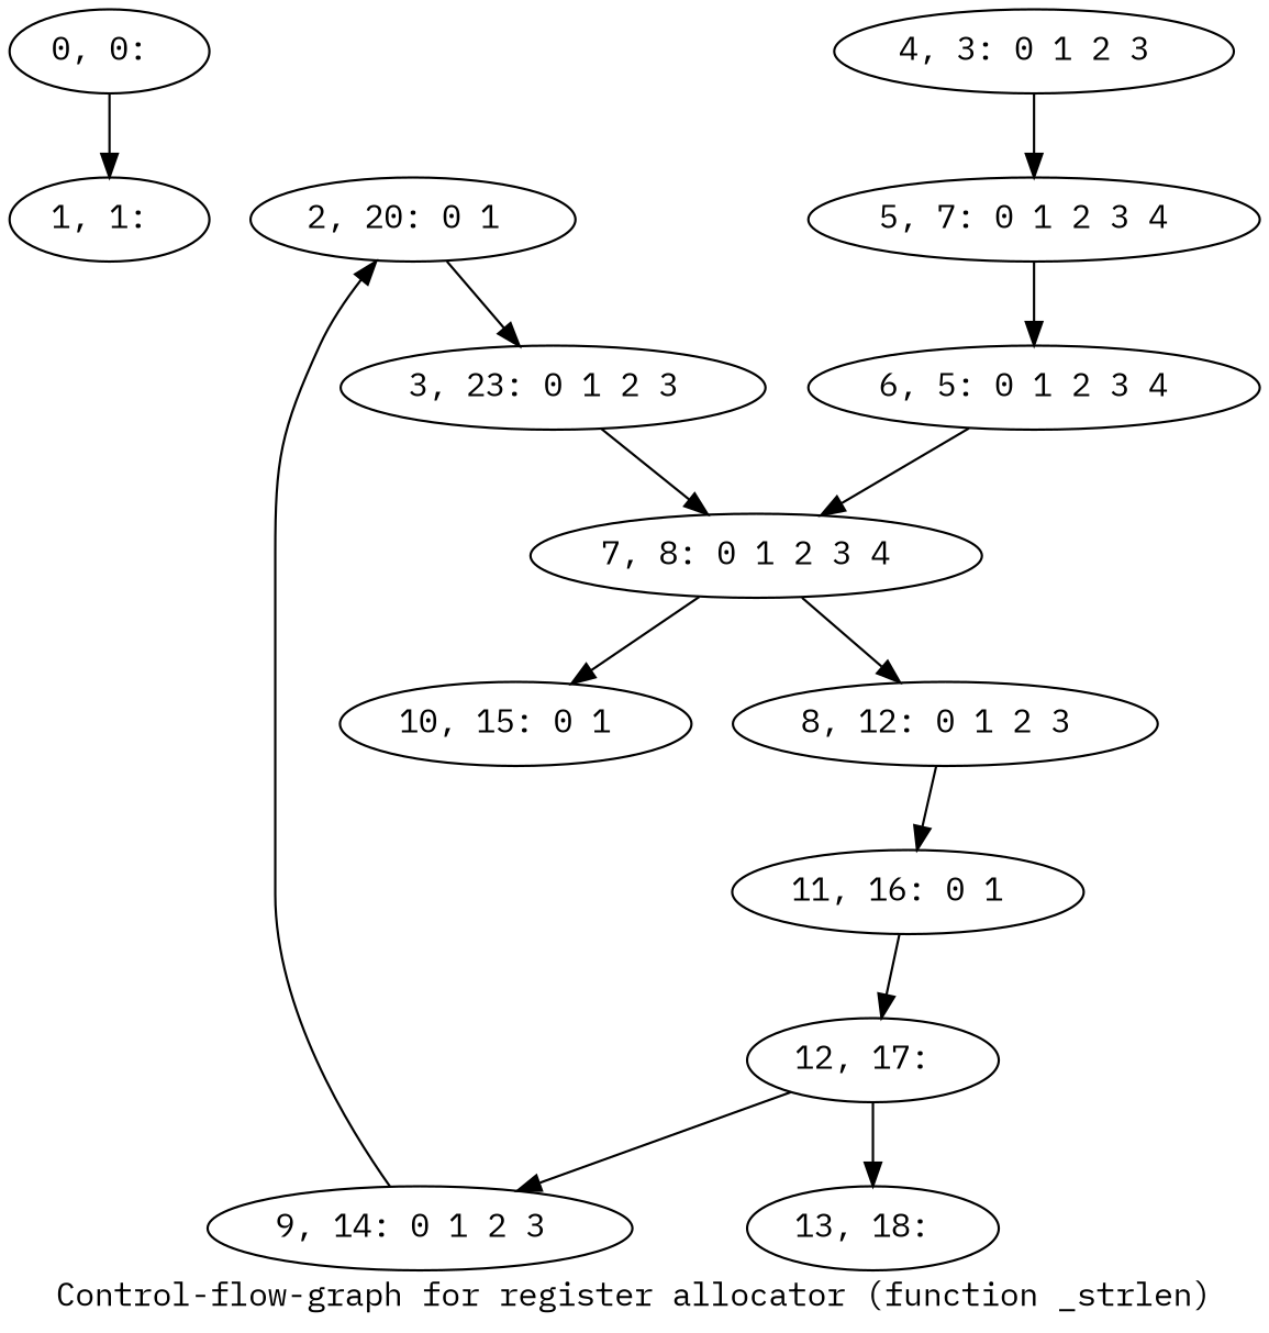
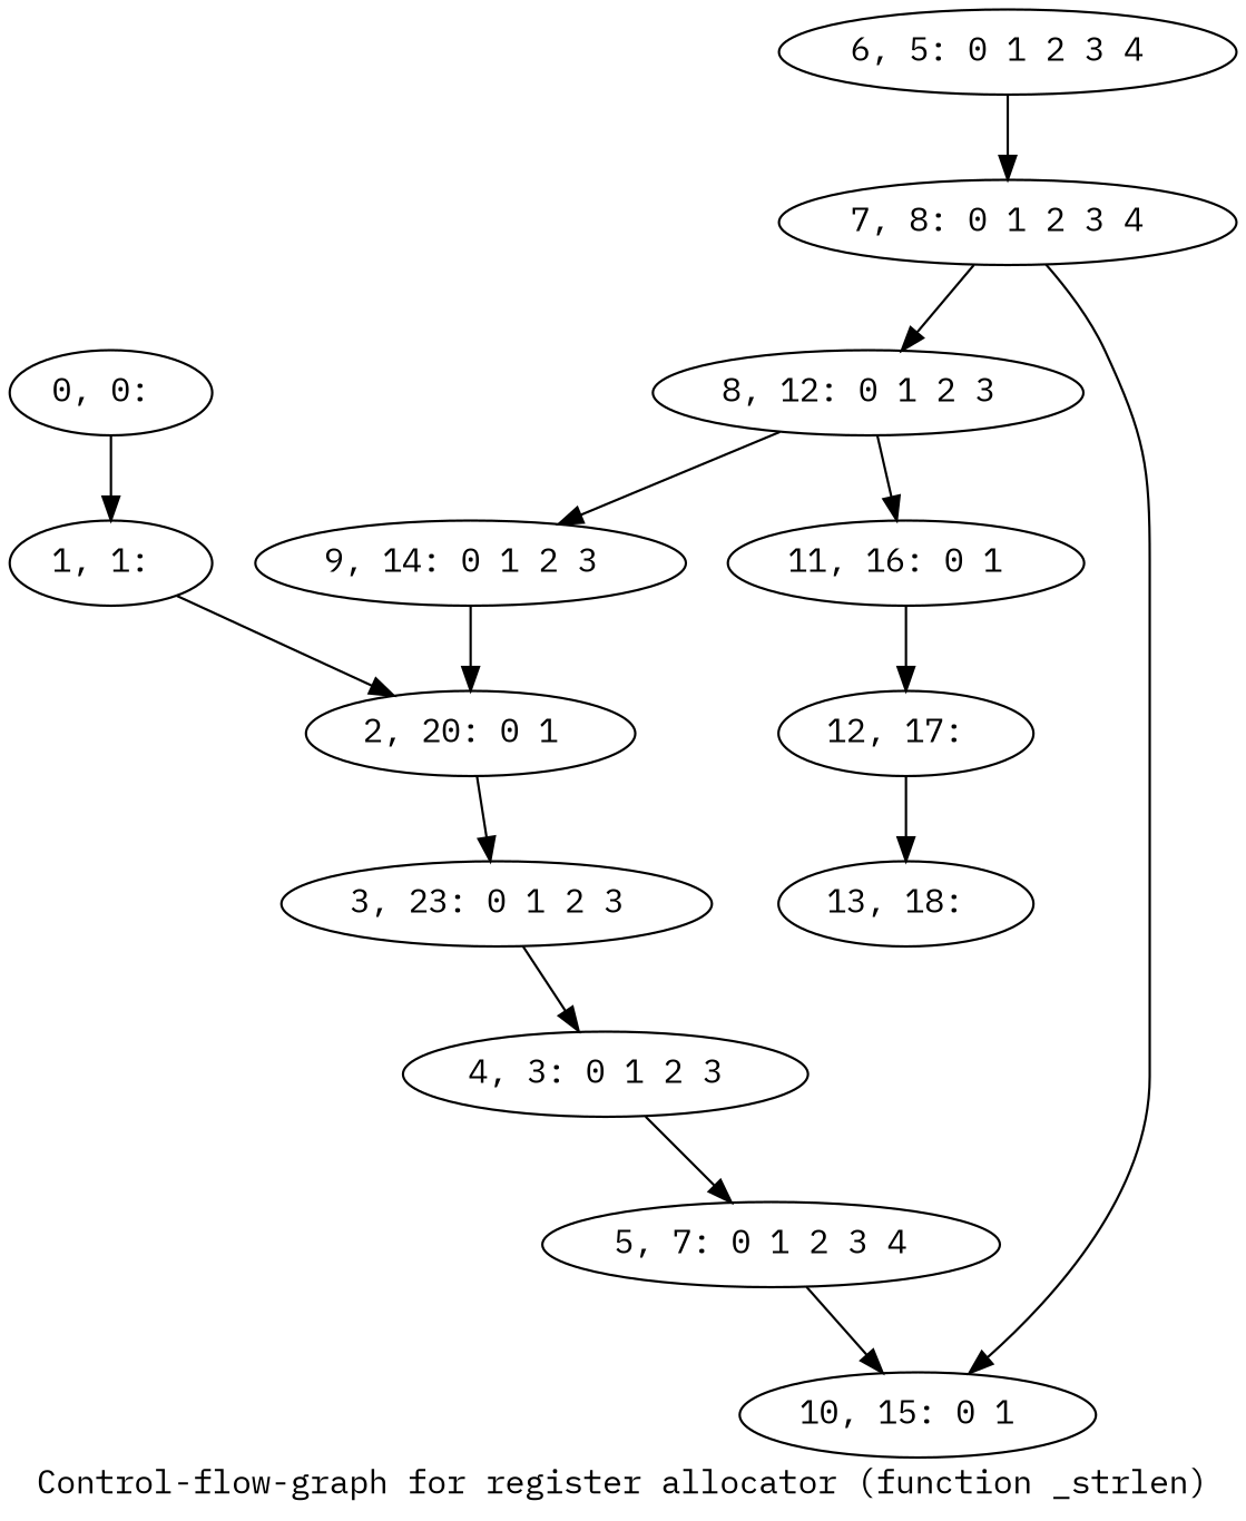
  digraph {
    fontname="IBM Plex Mono"
    label="Control-flow-graph for register allocator (function _strlen)"
    node [fontname="IBM Plex Mono"]
    edge [fontname="IBM Plex Mono"]
    n1 [label="0, 0: "]
    n2 [label="1, 1: "]
    n3 [label="2, 20: 0 1 "]
    n4 [label="3, 23: 0 1 2 3 "]
    n5 [label="4, 3: 0 1 2 3 "]
    n6 [label="5, 7: 0 1 2 3 4 "]
    n7 [label="6, 5: 0 1 2 3 4 "]
    n8 [label="7, 8: 0 1 2 3 4 "]
    n9 [label="8, 12: 0 1 2 3 "]
    n10 [label="10, 15: 0 1 "]
    n11 [label="9, 14: 0 1 2 3 "]
    n12 [label="11, 16: 0 1 "]
    n13 [label="12, 17: "]
    n14 [label="13, 18: "]
    n1 -> n2
+   n2 -> n3
    n3 -> n4
-   n4 -> n8
+   n4 -> n5
    n5 -> n6
-   n6 -> n7
+   n6 -> n10
    n7 -> n8
    n8 -> n9
    n8 -> n10
-   n13 -> n11
+   n9 -> n11
    n9 -> n12
    n11 -> n3
    n12 -> n13
    n13 -> n14
  }
